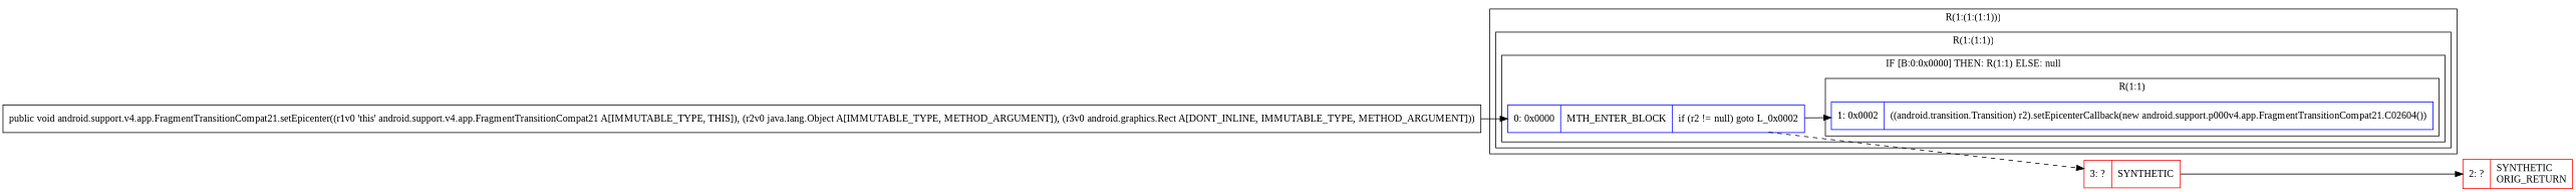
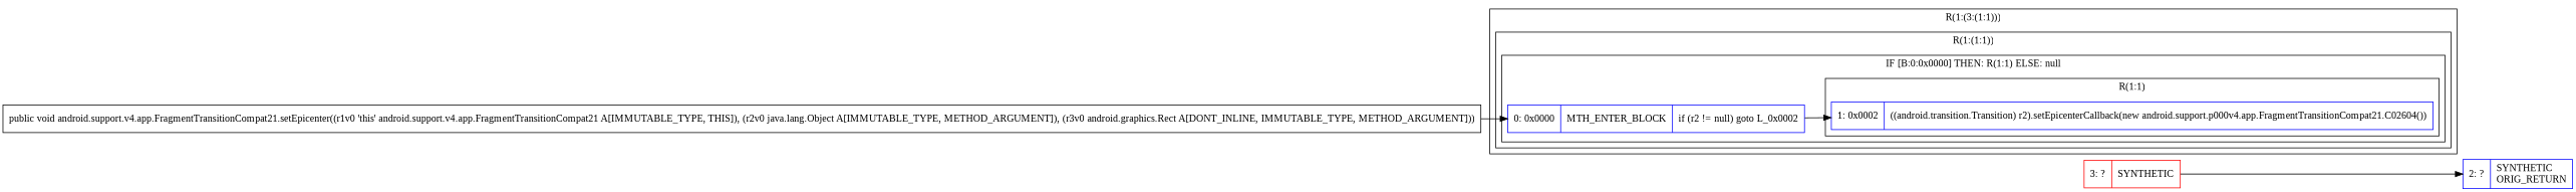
  digraph {
    fontname="Liberation Serif"
    rankdir=LR
    node [color=blue fontname="Liberation Serif" shape=record]
    edge [fontname="Liberation Serif"]
    n1 [label="{1\:\ 0x0002|((android.transition.Transition) r2).setEpicenterCallback(new android.support.p000v4.app.FragmentTransitionCompat21.C02604())\l}"]
    n2 [label="{0\:\ 0x0000|MTH_ENTER_BLOCK\l|if (r2 != null) goto L_0x0002\l}"]
    n3 [color=red label="{3\:\ ?|SYNTHETIC\l}"]
-   n4 [color=red label="{2\:\ ?|SYNTHETIC\lORIG_RETURN\l}"]
+   n4 [label="{2\:\ ?|SYNTHETIC\lORIG_RETURN\l}"]
    n5 [label="{public void android.support.v4.app.FragmentTransitionCompat21.setEpicenter((r1v0 'this' android.support.v4.app.FragmentTransitionCompat21 A[IMMUTABLE_TYPE, THIS]), (r2v0 java.lang.Object A[IMMUTABLE_TYPE, METHOD_ARGUMENT]), (r3v0 android.graphics.Rect A[DONT_INLINE, IMMUTABLE_TYPE, METHOD_ARGUMENT])) }" color=""]
    subgraph cluster_1 {
-     label="R(1:(1:(1:1)))"
+     label="R(1:(3:(1:1)))"
      subgraph cluster_2 {
        label="R(1:(1:1))"
        subgraph cluster_3 {
          label="IF [B:0:0x0000] THEN: R(1:1) ELSE: null"
          n2
          subgraph cluster_4 {
            label="R(1:1)"
            n1
          }
        }
      }
    }
    n2 -> n1
-   n2 -> n3 [style=dashed]
    n3 -> n4
    n5 -> n2
  }
